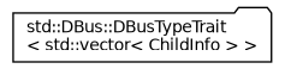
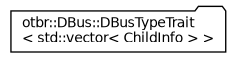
  digraph {
    rankdir=LR
-   n1 [color=black fillcolor=white fontname=Helvetica fontsize=10 height=0.2 label="std::DBus::DBusTypeTrait\l\< std::vector\< ChildInfo \> \>" shape=folder style=filled width=0.4]
+   n1 [color=black fillcolor=white fontname=Helvetica fontsize=10 height=0.2 label="otbr::DBus::DBusTypeTrait\l\< std::vector\< ChildInfo \> \>" shape=folder style=filled width=0.4]
  }
